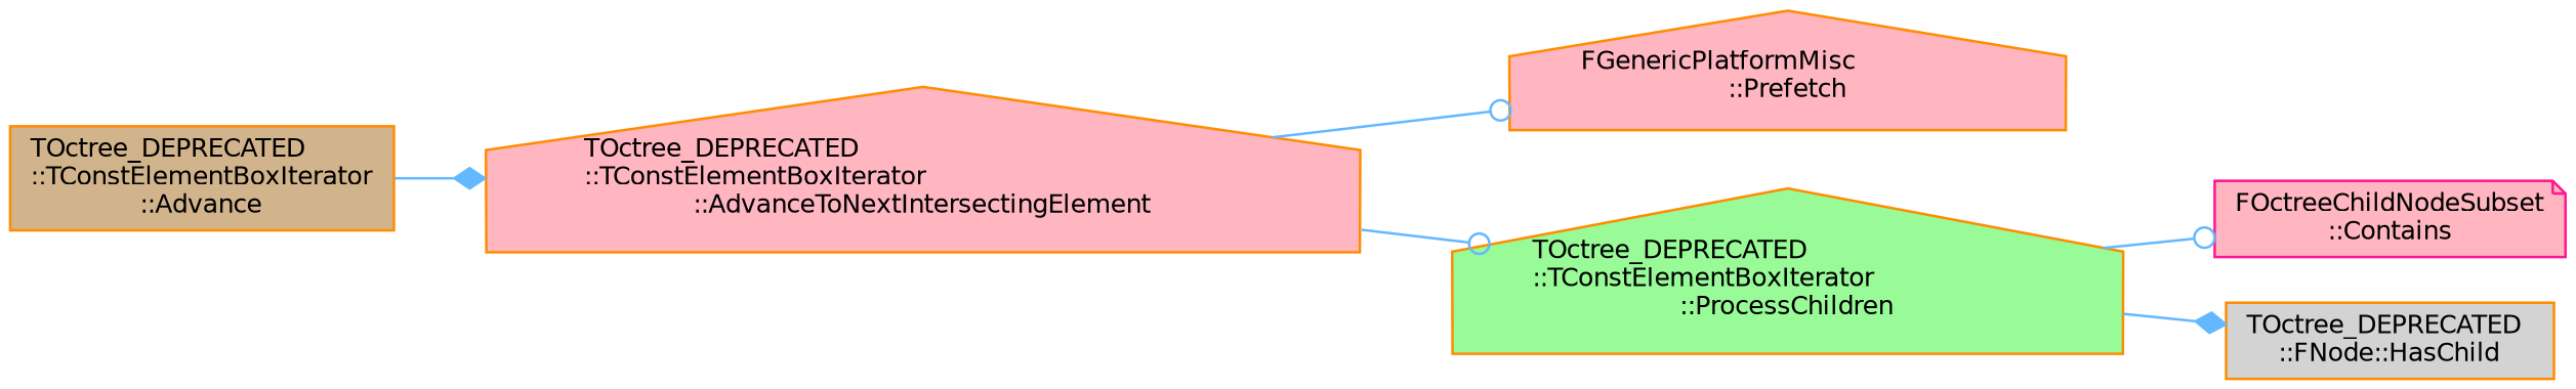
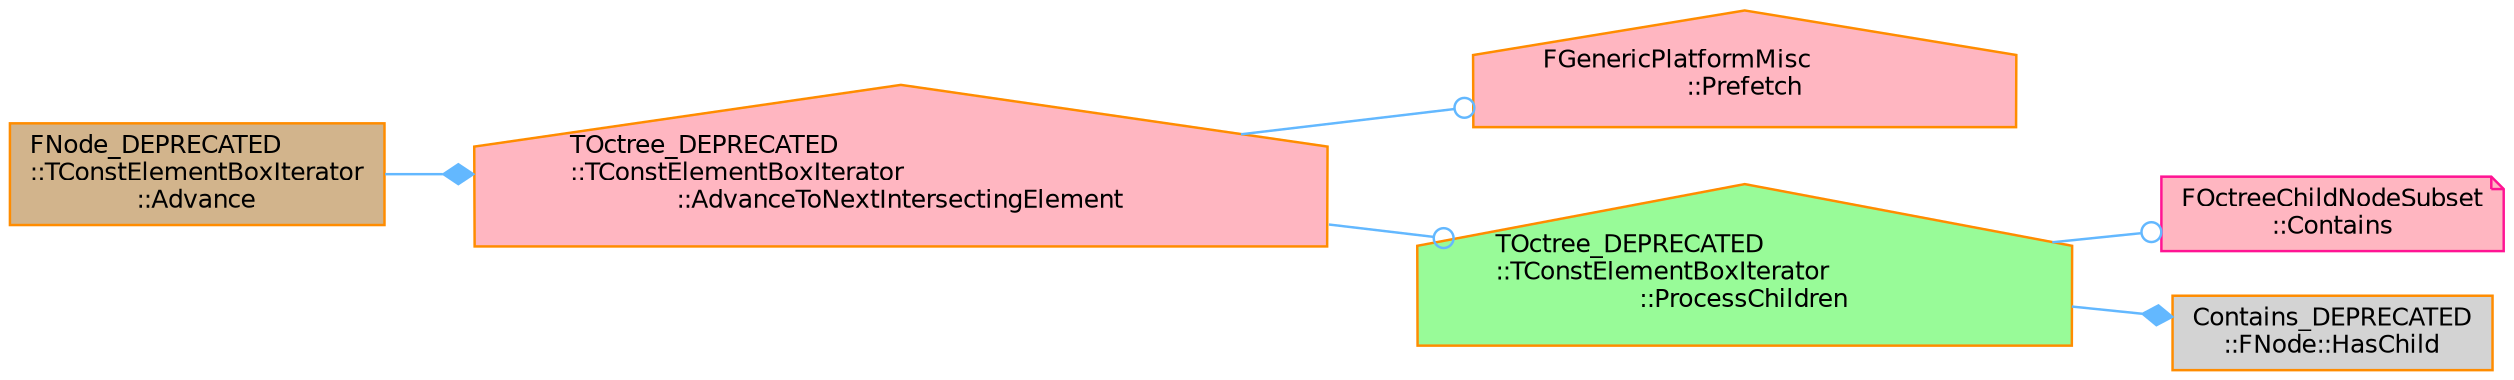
  digraph {
    rankdir=LR
    node [color=darkorange fillcolor=lightpink fontname=Helvetica fontsize=10 shape=house style=filled]
    edge [arrowhead=odot color=steelblue1 fontname=Helvetica fontsize=10 labelfontname=Helvetica labelfontsize=10 style=solid]
-   n1 [fillcolor=tan fontcolor=black height=0.2 label="TOctree_DEPRECATED\l::TConstElementBoxIterator\l::Advance" shape=box width=0.4]
+   n1 [fillcolor=tan fontcolor=black height=0.2 label="FNode_DEPRECATED\l::TConstElementBoxIterator\l::Advance" shape=box width=0.4]
    n2 [height=0.2 label="TOctree_DEPRECATED\l::TConstElementBoxIterator\l::AdvanceToNextIntersectingElement" width=0.4]
    n3 [height=0.2 label="FGenericPlatformMisc\l::Prefetch" width=0.4]
    n4 [fillcolor=palegreen height=0.2 label="TOctree_DEPRECATED\l::TConstElementBoxIterator\l::ProcessChildren" width=0.4]
    n5 [color=deeppink height=0.2 label="FOctreeChildNodeSubset\l::Contains" shape=note width=0.4]
-   n6 [fillcolor=lightgrey height=0.2 label="TOctree_DEPRECATED\l::FNode::HasChild" shape=box width=0.4]
+   n6 [fillcolor=lightgrey height=0.2 label="Contains_DEPRECATED\l::FNode::HasChild" shape=box width=0.4]
    n1 -> n2 [arrowhead=diamond]
    n2 -> n3
    n2 -> n4
    n4 -> n5
    n4 -> n6 [arrowhead=diamond]
  }
